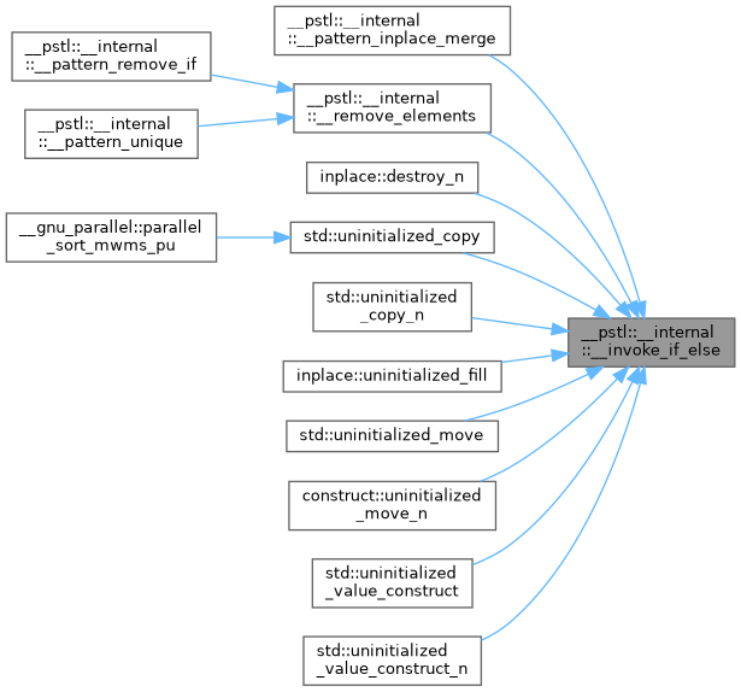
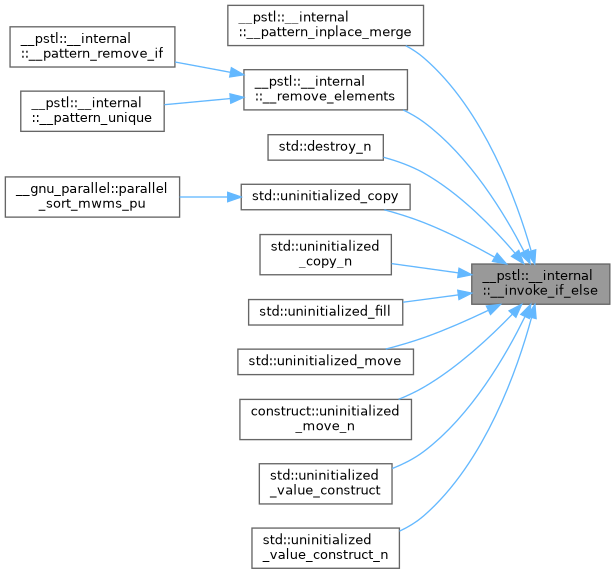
  digraph {
    rankdir=RL
    node [color=grey40 fillcolor=white fontname=Helvetica fontsize=10 shape=box style=filled]
    edge [color=steelblue1 dir=back fontname=Helvetica fontsize=10 labelfontname=Helvetica labelfontsize=10 style=solid]
    n1 [color=gray40 fillcolor=grey60 fontcolor=black height=0.2 label="__pstl::__internal\l::__invoke_if_else" width=0.4]
    n2 [height=0.2 label="__pstl::__internal\l::__pattern_inplace_merge" width=0.4]
    n3 [height=0.2 label="__pstl::__internal\l::__remove_elements" width=0.4]
-   n4 [height=0.2 label="inplace::destroy_n" width=0.4]
+   n4 [height=0.2 label="std::destroy_n" width=0.4]
    n5 [height=0.2 label="std::uninitialized_copy" width=0.4]
    n6 [height=0.2 label="std::uninitialized\l_copy_n" width=0.4]
-   n7 [height=0.2 label="inplace::uninitialized_fill" width=0.4]
+   n7 [height=0.2 label="std::uninitialized_fill" width=0.4]
    n8 [height=0.2 label="std::uninitialized_move" width=0.4]
    n9 [height=0.2 label="construct::uninitialized\l_move_n" width=0.4]
    n10 [height=0.2 label="std::uninitialized\l_value_construct" width=0.4]
    n11 [height=0.2 label="std::uninitialized\l_value_construct_n" width=0.4]
    n12 [height=0.2 label="__pstl::__internal\l::__pattern_remove_if" width=0.4]
    n13 [height=0.2 label="__pstl::__internal\l::__pattern_unique" width=0.4]
    n14 [height=0.2 label="__gnu_parallel::parallel\l_sort_mwms_pu" width=0.4]
    n1 -> n2
    n1 -> n3
    n1 -> n4
    n1 -> n5
    n1 -> n6
    n1 -> n7
    n1 -> n8
    n1 -> n9
    n1 -> n10
    n1 -> n11
    n3 -> n12
    n3 -> n13
    n5 -> n14
  }
